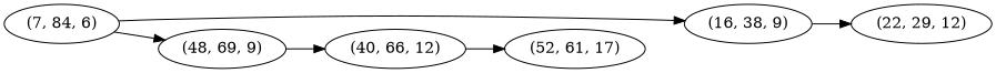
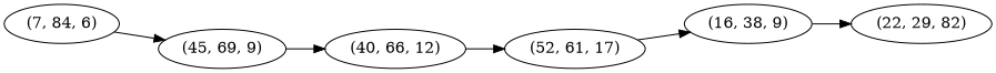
  digraph {
    rankdir=LR
    "(7, 84, 6)"
    "(16, 38, 9)"
-   "(45, 69, 9)" [label="(48, 69, 9)"]
-   "(22, 29, 12)"
+   "(45, 69, 9)"
+   "(22, 29, 12)" [label="(22, 29, 82)"]
    n5 [label="(40, 66, 12)"]
    n6 [label="(52, 61, 17)"]
-   "(7, 84, 6)" -> "(16, 38, 9)"
+   n6 -> "(16, 38, 9)"
    "(7, 84, 6)" -> "(45, 69, 9)"
    "(16, 38, 9)" -> "(22, 29, 12)"
    "(45, 69, 9)" -> n5
    n5 -> n6
  }
